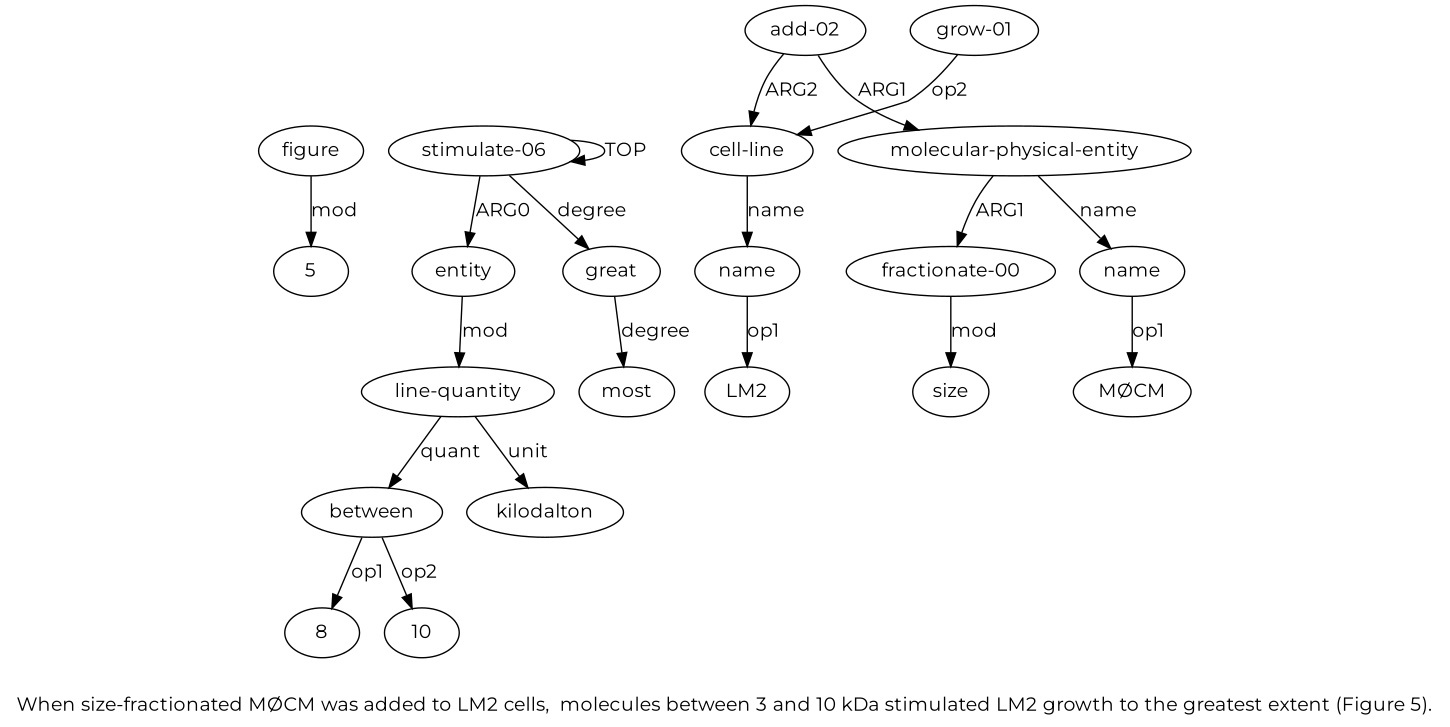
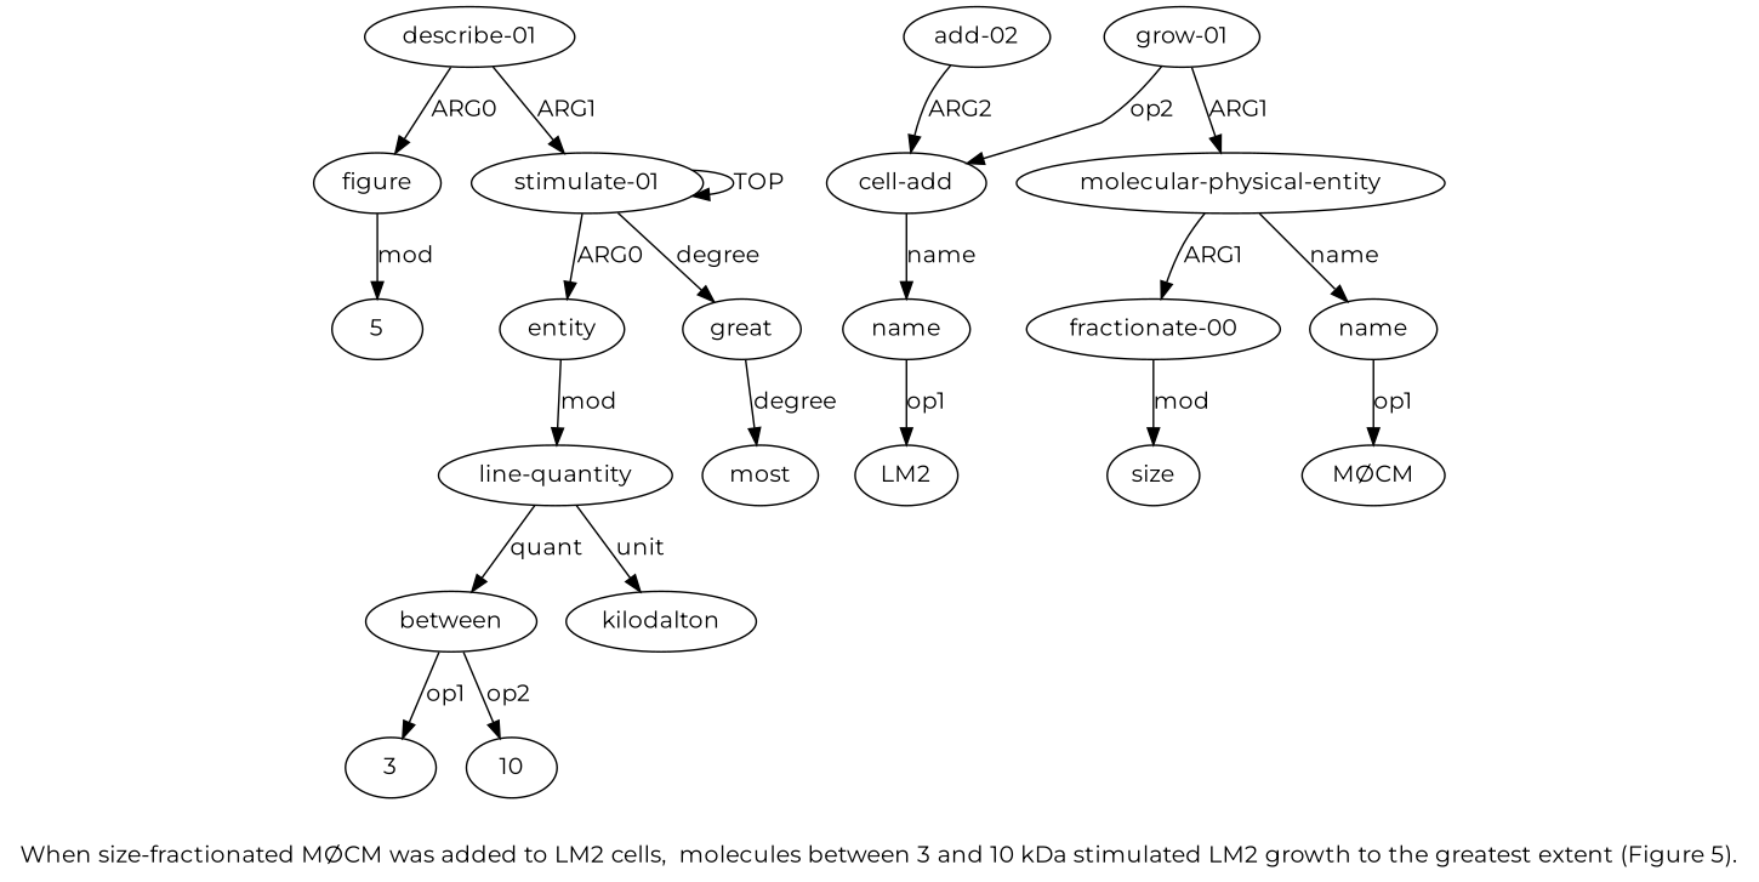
  digraph {
    fontname=Montserrat
    label="When size-fractionated MØCM was added to LM2 cells,  molecules between 3 and 10 kDa stimulated LM2 growth to the greatest extent (Figure 5)."
    node [color=black fontname=Montserrat gold_ind=-1 gold_label=name test_ind=-1 test_label=name]
    edge [color=black fontname=Montserrat gold_label=ARG1 test_label=ARG1]
    n1 [gold_label=5 label=5 test_label=5]
-   n2 [gold_label=3 label=8 test_label=3]
+   n2 [gold_label=3 label=3 test_label=3]
    n3 [gold_label=10 label=10 test_label=10]
    n4 [gold_label=LM2 label=LM2 test_label=LM2]
+   n5 [gold_ind=15 gold_label="describe-01" label="describe-01" test_ind=15 test_label="describe-01"]
    n6 [gold_ind=16 gold_label=figure label=figure test_ind=16 test_label=figure]
-   n7 [gold_ind=0 gold_label="stimulate-01" label="stimulate-06" test_ind=0 test_label="stimulate-01"]
+   n7 [gold_ind=0 gold_label="stimulate-01" label="stimulate-01" test_ind=0 test_label="stimulate-01"]
    n8 [gold_ind=1 gold_label=molecule label=entity test_ind=1 test_label=molecule]
    n9 [gold_ind=8 gold_label=great label=great test_ind=8 test_label=great]
    n10 [gold_ind=10 gold_label="add-02" label="add-02" test_ind=10 test_label="add-02"]
    n11 [gold_ind=11 gold_label="molecular-physical-entity" label="molecular-physical-entity" test_ind=11 test_label="molecular-physical-entity"]
-   n12 [gold_ind=6 gold_label="cell-line" label="cell-line" test_ind=6 test_label="cell-line"]
+   n12 [gold_ind=6 gold_label="cell-line" label="cell-add" test_ind=6 test_label="cell-line"]
    n13 [gold_ind=2 gold_label="mass-quantity" label="line-quantity" test_ind=2 test_label="mass-quantity"]
    n14 [gold_ind=5 gold_label="grow-01" label="grow-01" test_ind=5 test_label="grow-01"]
    n15 [gold_ind=9 gold_label=most label=most test_ind=9 test_label=most]
    n16 [gold_ind=14 gold_label=size label=size test_ind=14 test_label=size]
    n17 [gold_ind=12 label=name test_ind=12]
    n18 [gold_ind=13 gold_label="fractionate-00" label="fractionate-00" test_ind=13 test_label="fractionate-00"]
    n19 [gold_label="MØCM" label="MØCM" test_label="MØCM"]
    n20 [gold_ind=7 label=name test_ind=7]
    n21 [gold_ind=3 gold_label=between label=between test_ind=3 test_label=between]
    n22 [gold_ind=4 gold_label=kilodalton label=kilodalton test_ind=4 test_label=kilodalton]
+   n5 -> n6 [gold_label=ARG0 label=ARG0 test_label=ARG0]
+   n5 -> n7 [label=ARG1]
    n6 -> n1 [gold_label=mod label=mod test_label=mod]
    n7 -> n7 [gold_label=TOP label=TOP test_label=TOP]
    n7 -> n8 [gold_label=ARG0 label=ARG0 test_label=ARG0]
    n7 -> n9 [gold_label=degree label=degree test_label=degree]
    n8 -> n13 [gold_label=mod label=mod test_label=mod]
    n9 -> n15 [gold_label=degree label=degree test_label=degree]
-   n10 -> n11 [label=ARG1]
+   n14 -> n11 [label=ARG1]
    n10 -> n12 [gold_label=ARG2 label=ARG2 test_label=ARG2]
    n11 -> n17 [gold_label=name label=name test_label=name]
    n11 -> n18 [label=ARG1]
    n12 -> n20 [gold_label=name label=name test_label=name]
    n13 -> n21 [gold_label=quant label=quant test_label=quant]
    n13 -> n22 [gold_label=unit label=unit test_label=unit]
    n14 -> n12 [label=op2]
    n17 -> n19 [gold_label=op1 label=op1 test_label=op1]
    n18 -> n16 [gold_label=mod label=mod test_label=mod]
    n20 -> n4 [gold_label=op1 label=op1 test_label=op1]
    n21 -> n2 [gold_label=op1 label=op1 test_label=op1]
    n21 -> n3 [gold_label=op2 label=op2 test_label=op2]
  }
